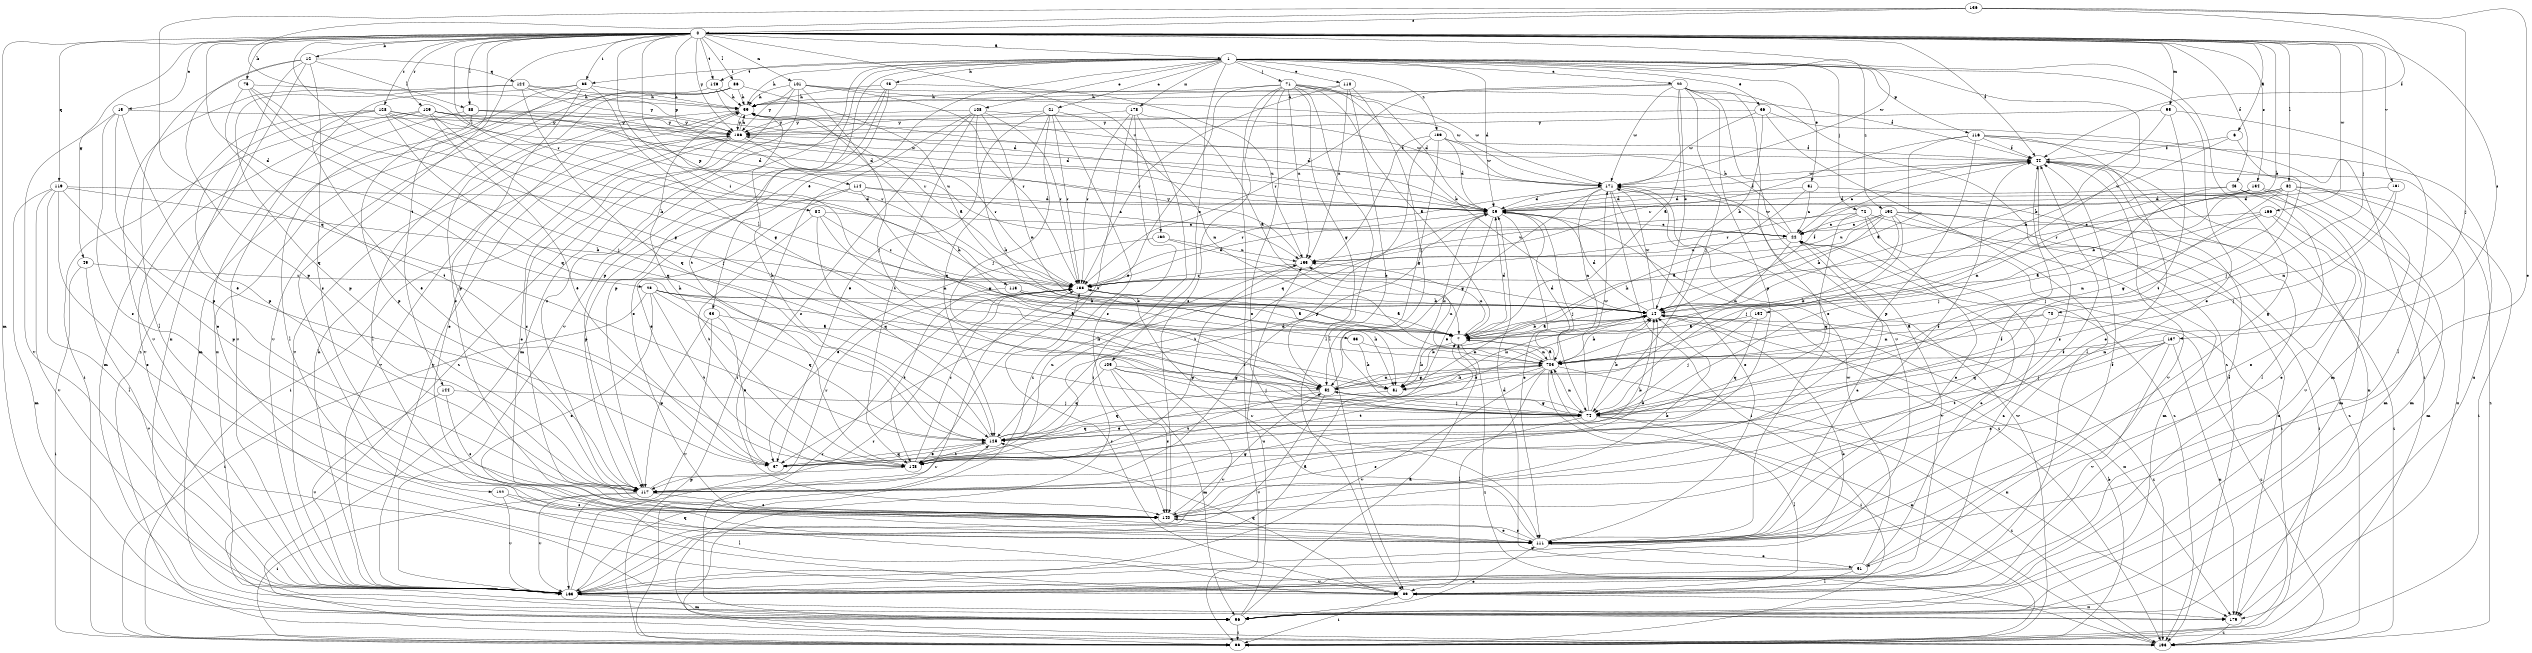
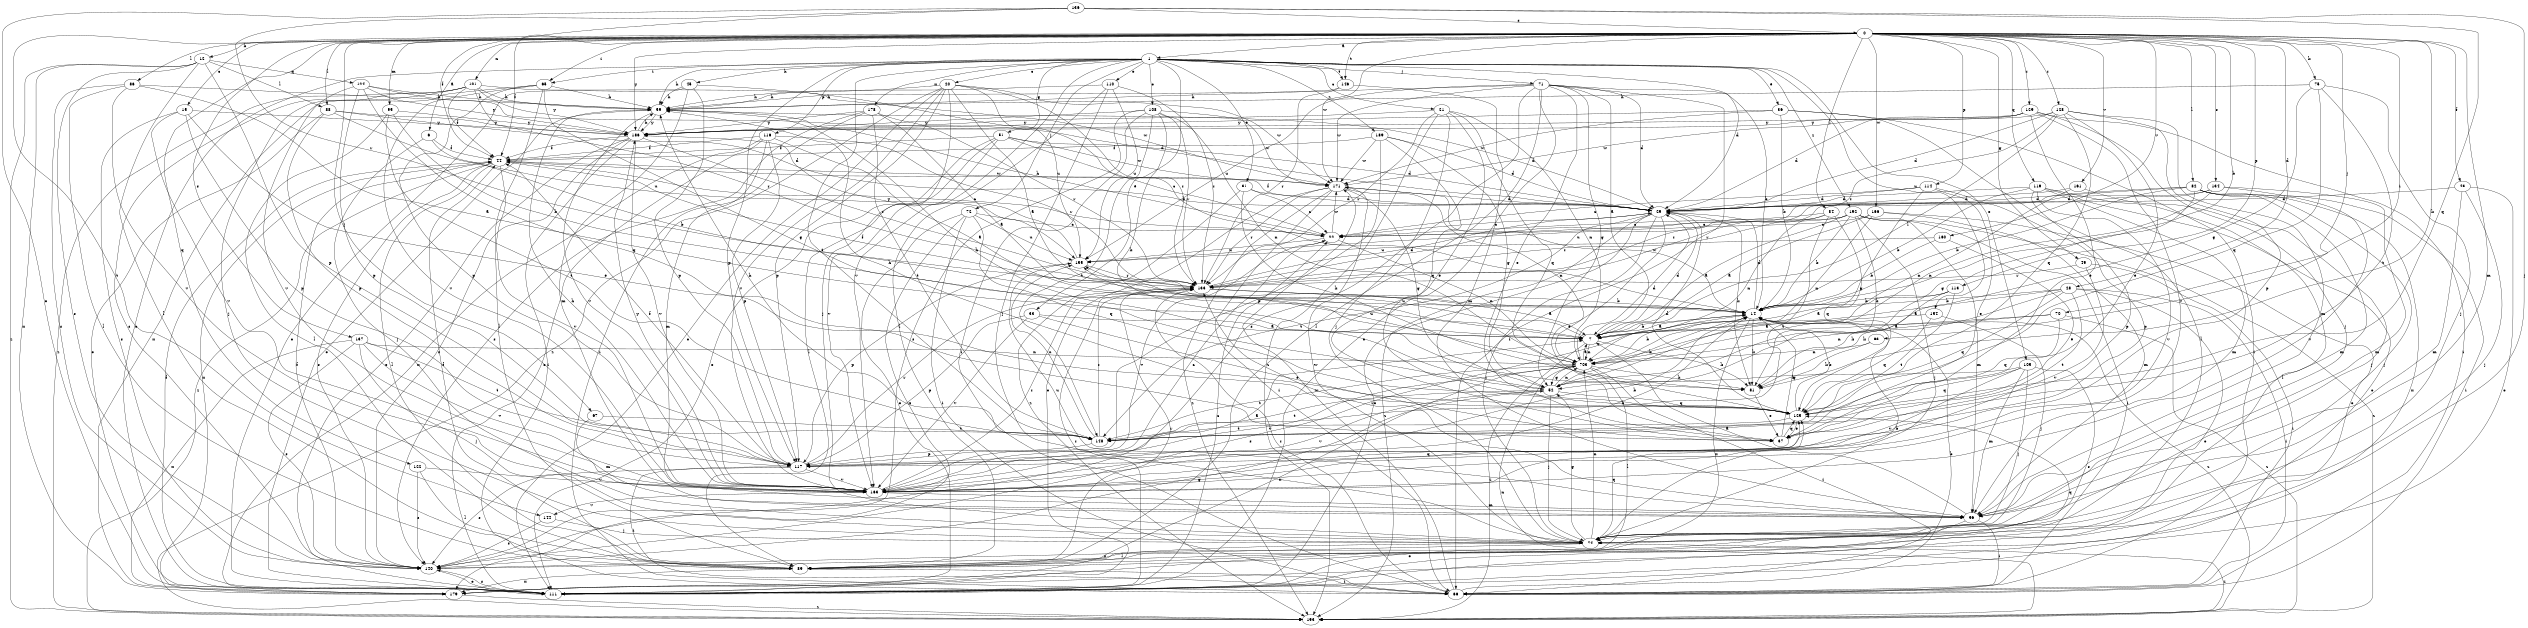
  strict digraph {
    0
    1
    6
    12
    14
    15
    28
    43
    44
    49
    63
    65
+   67
    70
    75
    81
    82
    84
    86
    88
    95
    96
    101
    113
    114
    119
    122
    128
    129
    134
    137
    144
    146
    160
    161
    166
    171
    186
    20
    21
    29
    31
    33
    36
    51
    n46 [label=45]
    59
    71
    72
    105
    108
    110
    111
    116
    117
    148
    154
    163
    178
    189
    192
    74
    193
    89
    124
    140
    179
    7
    37
    125
    66
    22
    133
    n74 [label=703]
    52
    155
    136
    0 -> 1 [label=a]
    0 -> 6 [label=a]
    0 -> 12 [label=b]
    0 -> 14 [label=b]
    0 -> 15 [label=c]
    0 -> 28 [label=d]
    0 -> 43 [label=f]
    0 -> 44 [label=f]
    0 -> 49 [label=g]
    0 -> 63 [label=i]
    0 -> 65 [label=i]
+   0 -> 67 [label=j]
    0 -> 70 [label=j]
    0 -> 75 [label=k]
    0 -> 81 [label=k]
    0 -> 82 [label=l]
    0 -> 84 [label=l]
    0 -> 86 [label=l]
    0 -> 88 [label=l]
    0 -> 95 [label=m]
    0 -> 96 [label=m]
    0 -> 101 [label=n]
    0 -> 113 [label=p]
    0 -> 114 [label=p]
    0 -> 119 [label=q]
    0 -> 122 [label=q]
    0 -> 128 [label=r]
    0 -> 129 [label=r]
    0 -> 134 [label=s]
    0 -> 137 [label=s]
    0 -> 144 [label=t]
    0 -> 146 [label=t]
    0 -> 160 [label=v]
    0 -> 161 [label=v]
    0 -> 166 [label=w]
    0 -> 171 [label=w]
    0 -> 186 [label=y]
    1 -> 65 [label=i]
    1 -> 146 [label=t]
    1 -> 20 [label=c]
    1 -> 21 [label=c]
    1 -> 29 [label=d]
    1 -> 31 [label=e]
    1 -> 33 [label=e]
    1 -> 36 [label=e]
    1 -> 51 [label=g]
    1 -> n46 [label=h]
    1 -> 59 [label=h]
    1 -> 71 [label=j]
    1 -> 72 [label=j]
    1 -> 105 [label=o]
    1 -> 108 [label=o]
    1 -> 110 [label=o]
    1 -> 111 [label=o]
    1 -> 116 [label=p]
    1 -> 117 [label=p]
    1 -> 148 [label=t]
    1 -> 154 [label=u]
    1 -> 163 [label=v]
    1 -> 178 [label=x]
    1 -> 189 [label=z]
    1 -> 192 [label=z]
    6 -> 14 [label=b]
    6 -> 44 [label=f]
    6 -> 74 [label=j]
    12 -> 88 [label=l]
    12 -> 117 [label=p]
    12 -> 193 [label=z]
    12 -> 89 [label=l]
    12 -> 124 [label=q]
    12 -> 140 [label=s]
    12 -> 179 [label=x]
    14 -> 44 [label=f]
    14 -> 81 [label=k]
    14 -> 171 [label=w]
    14 -> 29 [label=d]
    14 -> 193 [label=z]
    14 -> 179 [label=x]
    14 -> 7 [label=a]
    15 -> 186 [label=y]
    15 -> 117 [label=p]
    15 -> 163 [label=v]
    15 -> 140 [label=s]
    15 -> 37 [label=e]
    28 -> 14 [label=b]
    28 -> 81 [label=k]
    28 -> 111 [label=o]
    28 -> 148 [label=t]
    28 -> 7 [label=a]
    28 -> 125 [label=q]
    28 -> 66 [label=i]
    43 -> 96 [label=m]
    43 -> 29 [label=d]
    43 -> 111 [label=o]
    43 -> 74 [label=j]
    44 -> 171 [label=w]
    44 -> 163 [label=v]
    44 -> 193 [label=z]
    44 -> 89 [label=l]
    44 -> 140 [label=s]
    44 -> 179 [label=x]
    44 -> 22 [label=c]
    49 -> 163 [label=v]
    49 -> 66 [label=i]
    49 -> 133 [label=r]
    63 -> 81 [label=k]
    63 -> n74 [label=n]
    65 -> 59 [label=h]
    65 -> 117 [label=p]
    65 -> 163 [label=v]
    65 -> 89 [label=l]
    65 -> 179 [label=x]
    65 -> 52 [label=g]
+   67 -> 96 [label=m]
+   67 -> 148 [label=t]
    70 -> 193 [label=z]
    70 -> 7 [label=a]
    70 -> 125 [label=q]
    70 -> n74 [label=n]
    75 -> 59 [label=h]
    75 -> 148 [label=t]
    75 -> 74 [label=j]
    75 -> 125 [label=q]
    75 -> 52 [label=g]
    81 -> 37 [label=e]
    82 -> 14 [label=b]
    82 -> 96 [label=m]
    82 -> 29 [label=d]
    82 -> 74 [label=j]
    82 -> 179 [label=x]
    82 -> 66 [label=i]
    82 -> 133 [label=r]
    82 -> 52 [label=g]
    84 -> 148 [label=t]
    84 -> 125 [label=q]
    84 -> 22 [label=c]
    84 -> 133 [label=r]
    84 -> n74 [label=n]
    86 -> 59 [label=h]
    86 -> 163 [label=v]
    86 -> 89 [label=l]
    86 -> 140 [label=s]
    86 -> 7 [label=a]
    88 -> 186 [label=y]
    88 -> 29 [label=d]
    88 -> 111 [label=o]
    88 -> 117 [label=p]
    88 -> 155 [label=u]
    95 -> 14 [label=b]
    95 -> 186 [label=y]
    95 -> 148 [label=t]
    95 -> 89 [label=l]
    96 -> 111 [label=o]
    96 -> 7 [label=a]
    96 -> 66 [label=i]
    96 -> 133 [label=r]
    96 -> 155 [label=u]
    101 -> 44 [label=f]
    101 -> 171 [label=w]
    101 -> 186 [label=y]
    101 -> 59 [label=h]
    101 -> 74 [label=j]
    101 -> 193 [label=z]
    101 -> 140 [label=s]
    101 -> 133 [label=r]
    113 -> 14 [label=b]
    113 -> 81 [label=k]
    113 -> 148 [label=t]
    113 -> 7 [label=a]
    114 -> 29 [label=d]
    114 -> 117 [label=p]
    114 -> 37 [label=e]
    114 -> 22 [label=c]
    114 -> 52 [label=g]
    119 -> 14 [label=b]
    119 -> 96 [label=m]
    119 -> 29 [label=d]
    119 -> 111 [label=o]
    119 -> 117 [label=p]
    119 -> 163 [label=v]
    119 -> 89 [label=l]
    122 -> 163 [label=v]
    122 -> 89 [label=l]
    122 -> 140 [label=s]
    128 -> 96 [label=m]
    128 -> 186 [label=y]
    128 -> 29 [label=d]
    128 -> 117 [label=p]
    128 -> 7 [label=l]
    128 -> 37 [label=e]
    128 -> 125 [label=q]
    128 -> 133 [label=r]
    129 -> 171 [label=w]
    129 -> 186 [label=y]
    129 -> 29 [label=d]
    129 -> 163 [label=v]
    129 -> 74 [label=j]
    129 -> 37 [label=e]
    129 -> 66 [label=i]
    134 -> 96 [label=m]
    134 -> 29 [label=d]
    134 -> 163 [label=v]
    134 -> 133 [label=r]
    134 -> n74 [label=n]
    137 -> 148 [label=t]
    137 -> 163 [label=v]
    137 -> 74 [label=j]
    137 -> 140 [label=s]
    137 -> 179 [label=x]
    137 -> n74 [label=n]
-   144 -> 163 [label=v]
+   163 -> 144 [label=v]
    144 -> 74 [label=j]
    144 -> 140 [label=s]
    146 -> 96 [label=m]
    146 -> 59 [label=h]
    146 -> 133 [label=r]
    160 -> 14 [label=b]
    160 -> 37 [label=e]
    160 -> 155 [label=u]
    161 -> 29 [label=d]
    161 -> 74 [label=j]
    161 -> n74 [label=n]
    166 -> 96 [label=m]
    166 -> 111 [label=o]
    166 -> 7 [label=a]
    166 -> 22 [label=c]
    166 -> n74 [label=n]
    171 -> 29 [label=d]
    171 -> 111 [label=o]
    171 -> 193 [label=z]
    171 -> 66 [label=i]
    171 -> 133 [label=r]
    171 -> n74 [label=n]
    171 -> 52 [label=g]
    186 -> 44 [label=f]
    186 -> 59 [label=h]
    186 -> 111 [label=o]
    186 -> 163 [label=v]
    186 -> 140 [label=s]
    186 -> 66 [label=i]
    186 -> 133 [label=r]
    20 -> 14 [label=b]
    20 -> 171 [label=w]
    20 -> 59 [label=h]
    20 -> 111 [label=o]
    20 -> 117 [label=p]
    20 -> 163 [label=v]
    20 -> 74 [label=j]
    20 -> 193 [label=z]
    20 -> 7 [label=a]
    20 -> 133 [label=r]
    21 -> 186 [label=y]
    21 -> 74 [label=j]
    21 -> 193 [label=z]
    21 -> 37 [label=e]
    21 -> 125 [label=q]
    21 -> 133 [label=r]
    21 -> n74 [label=n]
    29 -> 44 [label=f]
    29 -> 81 [label=k]
    29 -> 111 [label=o]
    29 -> 148 [label=t]
    29 -> 74 [label=j]
    29 -> 193 [label=z]
    29 -> 37 [label=e]
    29 -> 22 [label=c]
    31 -> 81 [label=k]
    31 -> 29 [label=d]
    31 -> 193 [label=z]
    31 -> 22 [label=c]
    33 -> 117 [label=p]
    33 -> 163 [label=v]
    33 -> 7 [label=a]
    33 -> 37 [label=e]
    36 -> 14 [label=b]
    36 -> 171 [label=w]
    36 -> 186 [label=y]
    36 -> 89 [label=l]
    36 -> 66 [label=i]
    51 -> 44 [label=f]
    51 -> 171 [label=w]
    51 -> 29 [label=d]
-   111 -> 51 [label=o]
+   51 -> 111 [label=o]
    51 -> 163 [label=v]
    51 -> 89 [label=l]
    51 -> 22 [label=c]
    n46 -> 96 [label=m]
    n46 -> 59 [label=h]
    n46 -> 111 [label=o]
    n46 -> 117 [label=p]
    n46 -> 155 [label=u]
    59 -> 186 [label=y]
    59 -> 29 [label=d]
    59 -> 111 [label=o]
    59 -> 163 [label=v]
    71 -> 14 [label=b]
    71 -> 171 [label=w]
    71 -> 29 [label=d]
    71 -> 59 [label=h]
    71 -> 111 [label=o]
    71 -> 89 [label=l]
    71 -> 140 [label=s]
    71 -> 7 [label=a]
    71 -> 37 [label=e]
    71 -> 66 [label=i]
    71 -> 52 [label=g]
    71 -> 155 [label=u]
    72 -> 111 [label=o]
    72 -> 179 [label=x]
    72 -> 125 [label=q]
    72 -> 66 [label=i]
    72 -> 22 [label=c]
    72 -> 155 [label=u]
    105 -> 96 [label=m]
    105 -> 163 [label=v]
    105 -> 74 [label=j]
    105 -> 140 [label=s]
    105 -> 125 [label=q]
    105 -> 52 [label=g]
    108 -> 81 [label=k]
    108 -> 171 [label=w]
    108 -> 186 [label=y]
    108 -> 148 [label=t]
    108 -> 140 [label=s]
    108 -> 66 [label=i]
    108 -> 133 [label=r]
    108 -> n74 [label=n]
    110 -> 59 [label=h]
    110 -> 74 [label=j]
    110 -> 89 [label=l]
    110 -> 133 [label=r]
    110 -> 155 [label=u]
    111 -> 44 [label=f]
    111 -> 140 [label=s]
    111 -> 22 [label=c]
    111 -> 133 [label=r]
    116 -> 44 [label=f]
    116 -> 96 [label=m]
    116 -> 111 [label=o]
    116 -> 117 [label=p]
    116 -> 179 [label=x]
    116 -> 7 [label=a]
    116 -> 133 [label=r]
    117 -> 14 [label=b]
    117 -> 44 [label=f]
    117 -> 163 [label=v]
    117 -> 140 [label=s]
    117 -> 66 [label=i]
    117 -> 133 [label=r]
    148 -> 59 [label=h]
    148 -> 117 [label=p]
    148 -> 133 [label=r]
    148 -> 155 [label=u]
    154 -> 74 [label=j]
    154 -> 7 [label=a]
    154 -> 125 [label=q]
    163 -> 14 [label=b]
    163 -> 96 [label=m]
    163 -> 186 [label=y]
    163 -> 59 [label=h]
    163 -> 7 [label=a]
    163 -> 125 [label=q]
    163 -> 22 [label=c]
    163 -> 133 [label=r]
    178 -> 186 [label=y]
    178 -> 148 [label=t]
    178 -> 140 [label=s]
    178 -> 7 [label=a]
    178 -> 66 [label=i]
    178 -> 133 [label=r]
    189 -> 44 [label=f]
    189 -> 171 [label=w]
    189 -> 29 [label=d]
    189 -> 117 [label=p]
    189 -> 125 [label=q]
    189 -> 52 [label=g]
    192 -> 14 [label=b]
    192 -> 81 [label=k]
    192 -> 96 [label=m]
    192 -> 74 [label=j]
    192 -> 193 [label=z]
    192 -> 7 [label=a]
    192 -> 66 [label=i]
    192 -> 22 [label=c]
    192 -> 155 [label=u]
    74 -> 14 [label=b]
    74 -> 171 [label=w]
    74 -> 193 [label=z]
    74 -> 89 [label=l]
    74 -> 140 [label=s]
    74 -> 125 [label=q]
    74 -> n74 [label=n]
    74 -> 52 [label=g]
    193 -> n74 [label=n]
    89 -> 44 [label=f]
    89 -> 179 [label=x]
    89 -> 125 [label=q]
    89 -> 66 [label=i]
    89 -> 133 [label=r]
    124 -> 186 [label=y]
    124 -> 29 [label=d]
    124 -> 59 [label=h]
    124 -> 117 [label=p]
    124 -> 163 [label=v]
    124 -> 125 [label=q]
-   140 -> 14 [label=b]
+   140 -> 14 [label=s]
    140 -> 44 [label=f]
    140 -> 111 [label=o]
    140 -> 52 [label=g]
    179 -> 193 [label=z]
    7 -> 14 [label=b]
    7 -> 81 [label=k]
    7 -> 29 [label=d]
    7 -> 193 [label=z]
    7 -> n74 [label=n]
    7 -> 155 [label=u]
    37 -> 14 [label=b]
    37 -> 125 [label=q]
    125 -> 14 [label=b]
    125 -> 29 [label=d]
    125 -> 59 [label=h]
    125 -> 148 [label=t]
    125 -> 37 [label=e]
    66 -> 14 [label=b]
    66 -> 171 [label=w]
    66 -> 133 [label=r]
    22 -> 171 [label=w]
    22 -> 59 [label=h]
    22 -> 163 [label=v]
    22 -> n74 [label=n]
    22 -> 155 [label=u]
    133 -> 14 [label=b]
    133 -> 29 [label=d]
    133 -> 7 [label=a]
    n74 -> 14 [label=b]
    n74 -> 81 [label=k]
    n74 -> 29 [label=d]
    n74 -> 148 [label=t]
    n74 -> 163 [label=v]
    n74 -> 89 [label=l]
    n74 -> 179 [label=x]
    n74 -> 7 [label=a]
    n74 -> 66 [label=i]
    n74 -> 52 [label=g]
    n74 -> 155 [label=u]
    52 -> 14 [label=b]
    52 -> 59 [label=h]
    52 -> 148 [label=t]
    52 -> 163 [label=v]
    52 -> 74 [label=j]
    52 -> 125 [label=q]
    52 -> n74 [label=n]
    155 -> 186 [label=y]
    155 -> 117 [label=p]
    155 -> 133 [label=r]
    136 -> 0 [label=s]
    136 -> 44 [label=f]
    136 -> 111 [label=o]
    136 -> 74 [label=j]
    136 -> 125 [label=q]
    136 -> 133 [label=r]
  }
